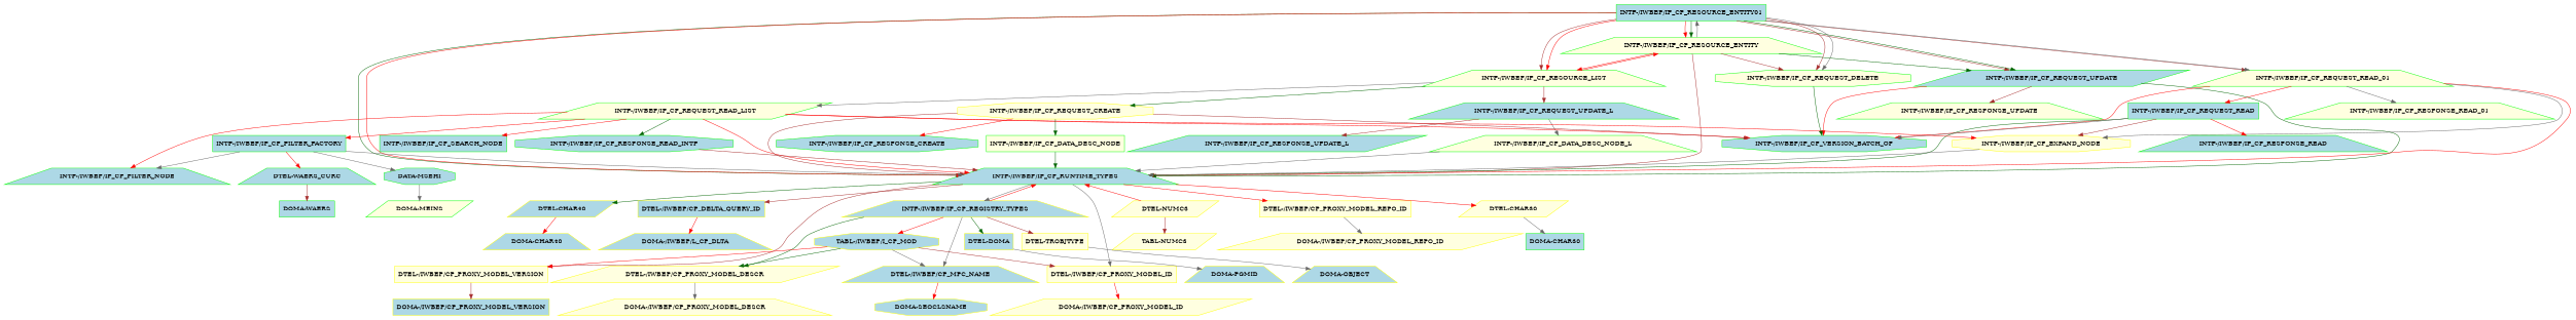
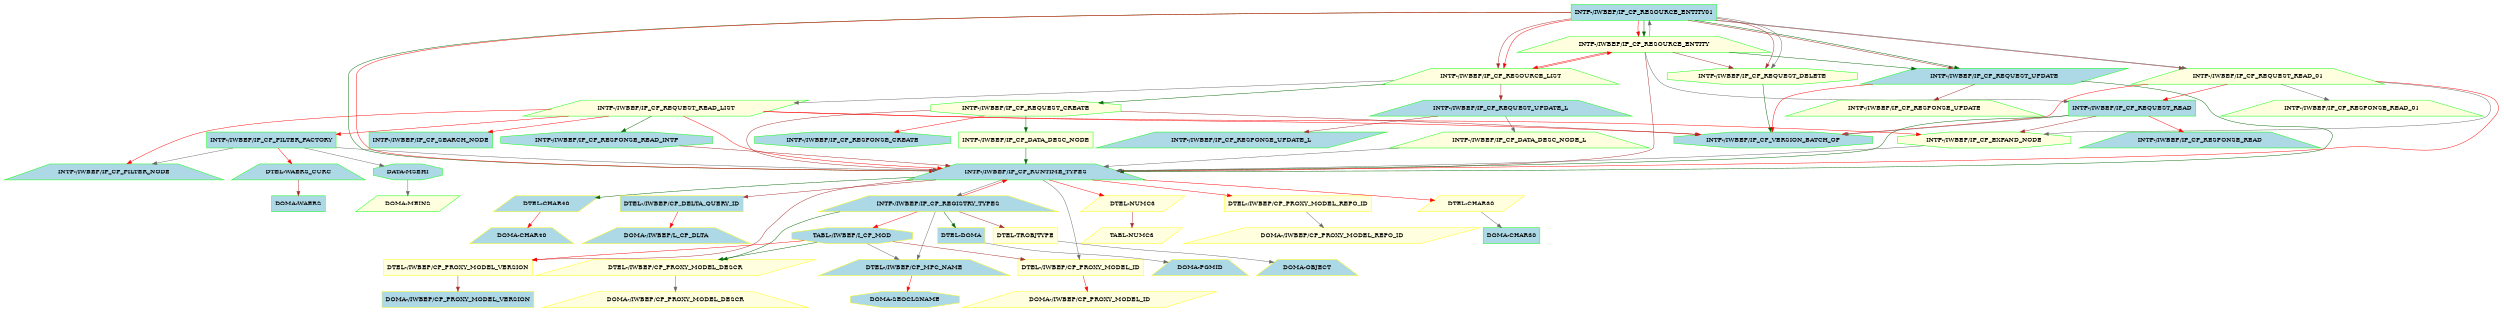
  digraph {
    node [color=green fillcolor=lightblue shape=trapezium style=filled]
    edge [color=red]
    "INTF-/IWBEP/IF_CP_RESOURCE_ENTITY01" [shape=box]
    "INTF-/IWBEP/IF_CP_RESOURCE_ENTITY" [fillcolor=lightyellow]
    "INTF-/IWBEP/IF_CP_RESOURCE_LIST" [fillcolor=lightyellow]
    "INTF-/IWBEP/IF_CP_RUNTIME_TYPES"
    "INTF-/IWBEP/IF_CP_REQUEST_UPDATE" [shape=parallelogram]
    "INTF-/IWBEP/IF_CP_REQUEST_READ_01" [fillcolor=lightyellow]
    "INTF-/IWBEP/IF_CP_REQUEST_DELETE" [fillcolor=lightyellow shape=octagon]
    "INTF-/IWBEP/IF_CP_REQUEST_READ" [shape=box]
    "INTF-/IWBEP/IF_CP_REQUEST_UPDATE_L"
    "INTF-/IWBEP/IF_CP_REQUEST_READ_LIST" [fillcolor=lightyellow shape=parallelogram]
-   "INTF-/IWBEP/IF_CP_REQUEST_CREATE" [color=yellow fillcolor=lightyellow shape=octagon]
+   "INTF-/IWBEP/IF_CP_REQUEST_CREATE" [fillcolor=lightyellow shape=octagon]
    "INTF-/IWBEP/IF_CP_REGISTRY_TYPES" [color=yellow]
    "DTEL-/IWBEP/CP_PROXY_MODEL_VERSION" [color=yellow fillcolor=lightyellow shape=box]
    "DTEL-/IWBEP/CP_PROXY_MODEL_ID" [color=yellow fillcolor=lightyellow shape=box]
    "DTEL-NUMC3" [color=yellow fillcolor=lightyellow shape=parallelogram]
    "DTEL-/IWBEP/CP_PROXY_MODEL_REPO_ID" [color=yellow fillcolor=lightyellow shape=box]
    "DTEL-CHAR30" [color=yellow fillcolor=lightyellow shape=parallelogram]
    "DTEL-CHAR40" [color=yellow shape=parallelogram]
    "DTEL-/IWBEP/CP_DELTA_QUERY_ID" [color=yellow shape=box]
    n20 [label="INTF-/IWBEP/IF_CP_VERSION_BATCH_OP" shape=octagon]
    "INTF-/IWBEP/IF_CP_RESPONSE_UPDATE" [fillcolor=lightyellow]
-   "INTF-/IWBEP/IF_CP_EXPAND_NODE" [color=yellow fillcolor=lightyellow shape=octagon]
+   "INTF-/IWBEP/IF_CP_EXPAND_NODE" [fillcolor=lightyellow shape=octagon]
    "INTF-/IWBEP/IF_CP_RESPONSE_READ_01" [fillcolor=lightyellow]
    "INTF-/IWBEP/IF_CP_RESPONSE_READ"
    "INTF-/IWBEP/IF_CP_RESPONSE_UPDATE_L" [shape=parallelogram]
    "INTF-/IWBEP/IF_CP_DATA_DESC_NODE_L" [fillcolor=lightyellow]
    "INTF-/IWBEP/IF_CP_FILTER_NODE"
    n28 [label="INTF-/IWBEP/IF_CP_RESPONSE_READ_INTF" shape=octagon]
    "INTF-/IWBEP/IF_CP_SEARCH_NODE" [shape=box]
    "INTF-/IWBEP/IF_CP_FILTER_FACTORY" [shape=box]
    "INTF-/IWBEP/IF_CP_RESPONSE_CREATE" [shape=octagon]
    "INTF-/IWBEP/IF_CP_DATA_DESC_NODE" [fillcolor=lightyellow shape=box]
    n33 [color=yellow label="DTEL-DOMA" shape=box]
    "DTEL-TROBJTYPE" [color=yellow fillcolor=lightyellow shape=box]
    "TABL-/IWBEP/I_CP_MOD" [color=yellow shape=octagon]
    "DTEL-/IWBEP/CP_PROXY_MODEL_DESCR" [color=yellow fillcolor=lightyellow shape=parallelogram]
    "DTEL-/IWBEP/CP_MPC_NAME" [color=yellow]
    "DOMA-/IWBEP/CP_PROXY_MODEL_VERSION" [color=yellow shape=box]
    "DOMA-/IWBEP/CP_PROXY_MODEL_ID" [color=yellow fillcolor=lightyellow shape=parallelogram]
    n40 [color=yellow fillcolor=lightyellow label="TABL-NUMC3" shape=parallelogram]
    "DOMA-/IWBEP/CP_PROXY_MODEL_REPO_ID" [color=yellow fillcolor=lightyellow shape=parallelogram]
    "DOMA-CHAR30" [shape=box]
    "DOMA-CHAR40" [color=yellow]
    "DOMA-/IWBEP/L_CP_DLTA" [color=yellow]
    "DOMA-PGMID" [color=yellow]
    "DOMA-OBJECT" [color=yellow]
    "DOMA-/IWBEP/CP_PROXY_MODEL_DESCR" [color=yellow fillcolor=lightyellow]
    "DOMA-SEOCLSNAME" [color=yellow shape=octagon]
    n49 [label="DATA-MSEHI" shape=octagon]
    "DTEL-WAERS_CURC"
    "DOMA-MEINS" [fillcolor=lightyellow shape=parallelogram]
    "DOMA-WAERS" [shape=box]
    "INTF-/IWBEP/IF_CP_RESOURCE_ENTITY01" -> "INTF-/IWBEP/IF_CP_RESOURCE_ENTITY"
    "INTF-/IWBEP/IF_CP_RESOURCE_ENTITY01" -> "INTF-/IWBEP/IF_CP_RESOURCE_ENTITY" [color=darkgreen]
    "INTF-/IWBEP/IF_CP_RESOURCE_ENTITY01" -> "INTF-/IWBEP/IF_CP_RESOURCE_LIST" [color=brown]
    "INTF-/IWBEP/IF_CP_RESOURCE_ENTITY01" -> "INTF-/IWBEP/IF_CP_RESOURCE_LIST"
    "INTF-/IWBEP/IF_CP_RESOURCE_ENTITY01" -> "INTF-/IWBEP/IF_CP_RUNTIME_TYPES" [color=darkgreen]
    "INTF-/IWBEP/IF_CP_RESOURCE_ENTITY01" -> "INTF-/IWBEP/IF_CP_RUNTIME_TYPES"
    "INTF-/IWBEP/IF_CP_RESOURCE_ENTITY01" -> "INTF-/IWBEP/IF_CP_REQUEST_UPDATE" [color=brown]
    "INTF-/IWBEP/IF_CP_RESOURCE_ENTITY01" -> "INTF-/IWBEP/IF_CP_REQUEST_UPDATE" [color=darkgreen]
    "INTF-/IWBEP/IF_CP_RESOURCE_ENTITY01" -> "INTF-/IWBEP/IF_CP_REQUEST_READ_01" [color=brown]
    "INTF-/IWBEP/IF_CP_RESOURCE_ENTITY01" -> "INTF-/IWBEP/IF_CP_REQUEST_READ_01" [color=gray40]
    "INTF-/IWBEP/IF_CP_RESOURCE_ENTITY01" -> "INTF-/IWBEP/IF_CP_REQUEST_DELETE" [color=brown]
    "INTF-/IWBEP/IF_CP_RESOURCE_ENTITY01" -> "INTF-/IWBEP/IF_CP_REQUEST_DELETE" [color=gray40]
    "INTF-/IWBEP/IF_CP_RESOURCE_ENTITY" -> "INTF-/IWBEP/IF_CP_RESOURCE_ENTITY01" [color=gray40]
    "INTF-/IWBEP/IF_CP_RESOURCE_ENTITY" -> "INTF-/IWBEP/IF_CP_RESOURCE_LIST"
    "INTF-/IWBEP/IF_CP_RESOURCE_ENTITY" -> "INTF-/IWBEP/IF_CP_RUNTIME_TYPES" [color=brown]
    "INTF-/IWBEP/IF_CP_RESOURCE_ENTITY" -> "INTF-/IWBEP/IF_CP_REQUEST_UPDATE" [color=darkgreen]
    "INTF-/IWBEP/IF_CP_RESOURCE_ENTITY" -> "INTF-/IWBEP/IF_CP_REQUEST_DELETE" [color=brown]
+   "INTF-/IWBEP/IF_CP_RESOURCE_ENTITY" -> "INTF-/IWBEP/IF_CP_REQUEST_READ" [color=gray40]
    "INTF-/IWBEP/IF_CP_RESOURCE_LIST" -> "INTF-/IWBEP/IF_CP_RESOURCE_ENTITY"
    "INTF-/IWBEP/IF_CP_RESOURCE_LIST" -> "INTF-/IWBEP/IF_CP_REQUEST_UPDATE_L" [color=brown]
    "INTF-/IWBEP/IF_CP_RESOURCE_LIST" -> "INTF-/IWBEP/IF_CP_REQUEST_READ_LIST" [color=gray40]
    "INTF-/IWBEP/IF_CP_RESOURCE_LIST" -> "INTF-/IWBEP/IF_CP_REQUEST_CREATE" [color=darkgreen]
    "INTF-/IWBEP/IF_CP_RUNTIME_TYPES" -> "INTF-/IWBEP/IF_CP_REGISTRY_TYPES" [color=gray40]
    "INTF-/IWBEP/IF_CP_RUNTIME_TYPES" -> "DTEL-/IWBEP/CP_PROXY_MODEL_VERSION" [color=brown]
    "INTF-/IWBEP/IF_CP_RUNTIME_TYPES" -> "DTEL-/IWBEP/CP_PROXY_MODEL_ID" [color=gray40]
-   "DTEL-NUMC3" -> "INTF-/IWBEP/IF_CP_RUNTIME_TYPES"
+   "INTF-/IWBEP/IF_CP_RUNTIME_TYPES" -> "DTEL-NUMC3"
    "INTF-/IWBEP/IF_CP_RUNTIME_TYPES" -> "DTEL-/IWBEP/CP_PROXY_MODEL_REPO_ID"
    "INTF-/IWBEP/IF_CP_RUNTIME_TYPES" -> "DTEL-CHAR30"
    "INTF-/IWBEP/IF_CP_RUNTIME_TYPES" -> "DTEL-CHAR40" [color=darkgreen]
    "INTF-/IWBEP/IF_CP_RUNTIME_TYPES" -> "DTEL-/IWBEP/CP_DELTA_QUERY_ID" [color=brown]
    "INTF-/IWBEP/IF_CP_REQUEST_UPDATE" -> "INTF-/IWBEP/IF_CP_RUNTIME_TYPES" [color=darkgreen]
    "INTF-/IWBEP/IF_CP_REQUEST_UPDATE" -> n20
    "INTF-/IWBEP/IF_CP_REQUEST_UPDATE" -> "INTF-/IWBEP/IF_CP_RESPONSE_UPDATE" [color=brown]
    "INTF-/IWBEP/IF_CP_REQUEST_READ_01" -> "INTF-/IWBEP/IF_CP_RUNTIME_TYPES"
    "INTF-/IWBEP/IF_CP_REQUEST_READ_01" -> "INTF-/IWBEP/IF_CP_REQUEST_READ"
    "INTF-/IWBEP/IF_CP_REQUEST_READ_01" -> n20
    "INTF-/IWBEP/IF_CP_REQUEST_READ_01" -> "INTF-/IWBEP/IF_CP_EXPAND_NODE" [color=gray40]
    "INTF-/IWBEP/IF_CP_REQUEST_READ_01" -> "INTF-/IWBEP/IF_CP_RESPONSE_READ_01" [color=gray40]
    "INTF-/IWBEP/IF_CP_REQUEST_DELETE" -> n20 [color=darkgreen]
    "INTF-/IWBEP/IF_CP_REQUEST_READ" -> "INTF-/IWBEP/IF_CP_RUNTIME_TYPES" [color=darkgreen]
    "INTF-/IWBEP/IF_CP_REQUEST_READ" -> n20 [color=gray40]
    "INTF-/IWBEP/IF_CP_REQUEST_READ" -> "INTF-/IWBEP/IF_CP_EXPAND_NODE" [color=brown]
    "INTF-/IWBEP/IF_CP_REQUEST_READ" -> "INTF-/IWBEP/IF_CP_RESPONSE_READ"
    "INTF-/IWBEP/IF_CP_REQUEST_UPDATE_L" -> "INTF-/IWBEP/IF_CP_RESPONSE_UPDATE_L" [color=brown]
    "INTF-/IWBEP/IF_CP_REQUEST_UPDATE_L" -> "INTF-/IWBEP/IF_CP_DATA_DESC_NODE_L" [color=gray40]
    "INTF-/IWBEP/IF_CP_REQUEST_READ_LIST" -> "INTF-/IWBEP/IF_CP_RUNTIME_TYPES"
    "INTF-/IWBEP/IF_CP_REQUEST_READ_LIST" -> n20
    "INTF-/IWBEP/IF_CP_REQUEST_READ_LIST" -> "INTF-/IWBEP/IF_CP_EXPAND_NODE"
    "INTF-/IWBEP/IF_CP_REQUEST_READ_LIST" -> "INTF-/IWBEP/IF_CP_FILTER_NODE"
    "INTF-/IWBEP/IF_CP_REQUEST_READ_LIST" -> n28 [color=darkgreen]
    "INTF-/IWBEP/IF_CP_REQUEST_READ_LIST" -> "INTF-/IWBEP/IF_CP_SEARCH_NODE"
    "INTF-/IWBEP/IF_CP_REQUEST_READ_LIST" -> "INTF-/IWBEP/IF_CP_FILTER_FACTORY"
    "INTF-/IWBEP/IF_CP_REQUEST_CREATE" -> "INTF-/IWBEP/IF_CP_RUNTIME_TYPES" [color=brown]
    "INTF-/IWBEP/IF_CP_REQUEST_CREATE" -> n20 [color=brown]
    "INTF-/IWBEP/IF_CP_REQUEST_CREATE" -> "INTF-/IWBEP/IF_CP_RESPONSE_CREATE"
    "INTF-/IWBEP/IF_CP_REQUEST_CREATE" -> "INTF-/IWBEP/IF_CP_DATA_DESC_NODE" [color=darkgreen]
    "INTF-/IWBEP/IF_CP_REGISTRY_TYPES" -> "INTF-/IWBEP/IF_CP_RUNTIME_TYPES"
    "INTF-/IWBEP/IF_CP_REGISTRY_TYPES" -> n33 [color=darkgreen]
    "INTF-/IWBEP/IF_CP_REGISTRY_TYPES" -> "DTEL-TROBJTYPE" [color=brown]
    "INTF-/IWBEP/IF_CP_REGISTRY_TYPES" -> "TABL-/IWBEP/I_CP_MOD"
    "INTF-/IWBEP/IF_CP_REGISTRY_TYPES" -> "DTEL-/IWBEP/CP_PROXY_MODEL_DESCR" [color=darkgreen]
    "INTF-/IWBEP/IF_CP_REGISTRY_TYPES" -> "DTEL-/IWBEP/CP_MPC_NAME" [color=gray40]
    "DTEL-/IWBEP/CP_PROXY_MODEL_VERSION" -> "DOMA-/IWBEP/CP_PROXY_MODEL_VERSION" [color=brown]
    "DTEL-/IWBEP/CP_PROXY_MODEL_ID" -> "DOMA-/IWBEP/CP_PROXY_MODEL_ID"
    "DTEL-NUMC3" -> n40 [color=brown]
    "DTEL-/IWBEP/CP_PROXY_MODEL_REPO_ID" -> "DOMA-/IWBEP/CP_PROXY_MODEL_REPO_ID" [color=gray40]
    "DTEL-CHAR30" -> "DOMA-CHAR30" [color=gray40]
    "DTEL-CHAR40" -> "DOMA-CHAR40"
    "DTEL-/IWBEP/CP_DELTA_QUERY_ID" -> "DOMA-/IWBEP/L_CP_DLTA"
    "INTF-/IWBEP/IF_CP_EXPAND_NODE" -> "INTF-/IWBEP/IF_CP_RUNTIME_TYPES" [color=gray40]
    "INTF-/IWBEP/IF_CP_DATA_DESC_NODE_L" -> "INTF-/IWBEP/IF_CP_RUNTIME_TYPES" [color=gray40]
    n28 -> "INTF-/IWBEP/IF_CP_RUNTIME_TYPES" [color=brown]
    "INTF-/IWBEP/IF_CP_FILTER_FACTORY" -> "INTF-/IWBEP/IF_CP_RUNTIME_TYPES" [color=gray40]
    "INTF-/IWBEP/IF_CP_FILTER_FACTORY" -> "INTF-/IWBEP/IF_CP_FILTER_NODE" [color=gray40]
    "INTF-/IWBEP/IF_CP_FILTER_FACTORY" -> n49 [color=gray40]
    "INTF-/IWBEP/IF_CP_FILTER_FACTORY" -> "DTEL-WAERS_CURC"
    "INTF-/IWBEP/IF_CP_DATA_DESC_NODE" -> "INTF-/IWBEP/IF_CP_RUNTIME_TYPES" [color=darkgreen]
    n33 -> "DOMA-PGMID" [color=gray40]
    "DTEL-TROBJTYPE" -> "DOMA-OBJECT" [color=gray40]
    "TABL-/IWBEP/I_CP_MOD" -> "DTEL-/IWBEP/CP_PROXY_MODEL_VERSION"
    "TABL-/IWBEP/I_CP_MOD" -> "DTEL-/IWBEP/CP_PROXY_MODEL_ID" [color=brown]
    "TABL-/IWBEP/I_CP_MOD" -> "DTEL-/IWBEP/CP_PROXY_MODEL_DESCR" [color=darkgreen]
    "TABL-/IWBEP/I_CP_MOD" -> "DTEL-/IWBEP/CP_MPC_NAME" [color=gray40]
    "DTEL-/IWBEP/CP_PROXY_MODEL_DESCR" -> "DOMA-/IWBEP/CP_PROXY_MODEL_DESCR" [color=gray40]
    "DTEL-/IWBEP/CP_MPC_NAME" -> "DOMA-SEOCLSNAME"
    n49 -> "DOMA-MEINS" [color=gray40]
    "DTEL-WAERS_CURC" -> "DOMA-WAERS" [color=brown]
  }
